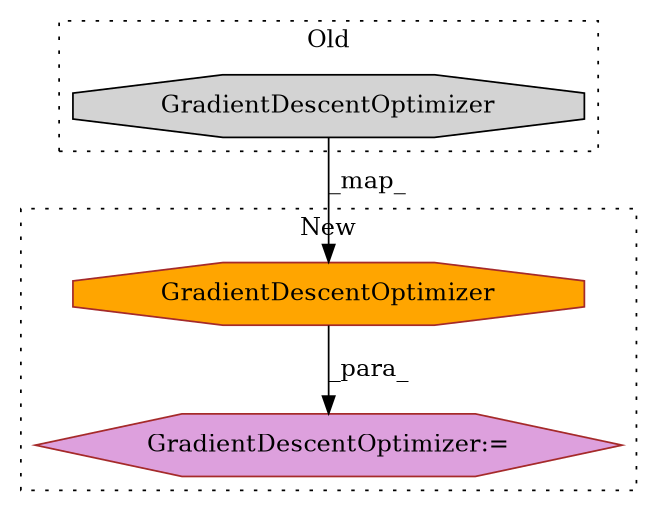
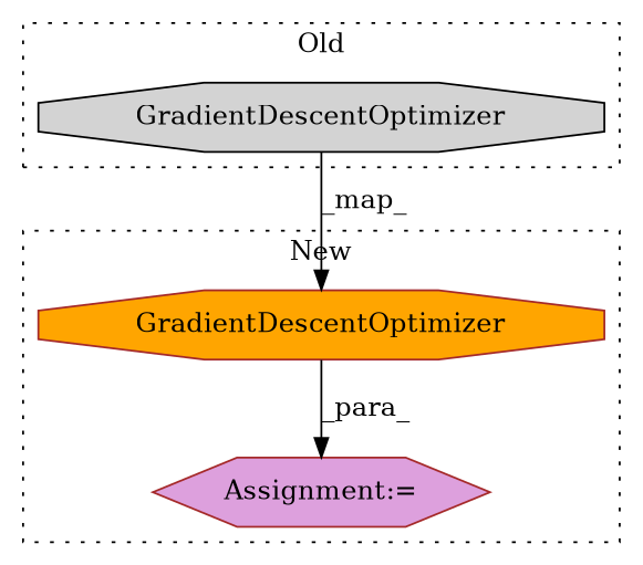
  digraph {
    node [a=32 l="25,1" shape=octagon style=filled color=brown]
    n1 [label=GradientDescentOptimizer s="2466,2495" fillcolor=orange]
-   n2 [a=7 l=1 label="GradientDescentOptimizer:=" s=2516 shape=hexagon fillcolor=plum]
+   n2 [a=7 l=1 label="Assignment:=" s=2516 shape=hexagon fillcolor=plum]
    n3 [label=GradientDescentOptimizer s="2261,2290" fillcolor=lightgrey color=black]
    subgraph cluster_1 {
      label=New
      style=dotted
      n1
      n2
    }
    subgraph cluster_2 {
      label=Old
      style=dotted
      n3
    }
    n1 -> n2 [label=_para_]
    n3 -> n1 [label=_map_]
  }
